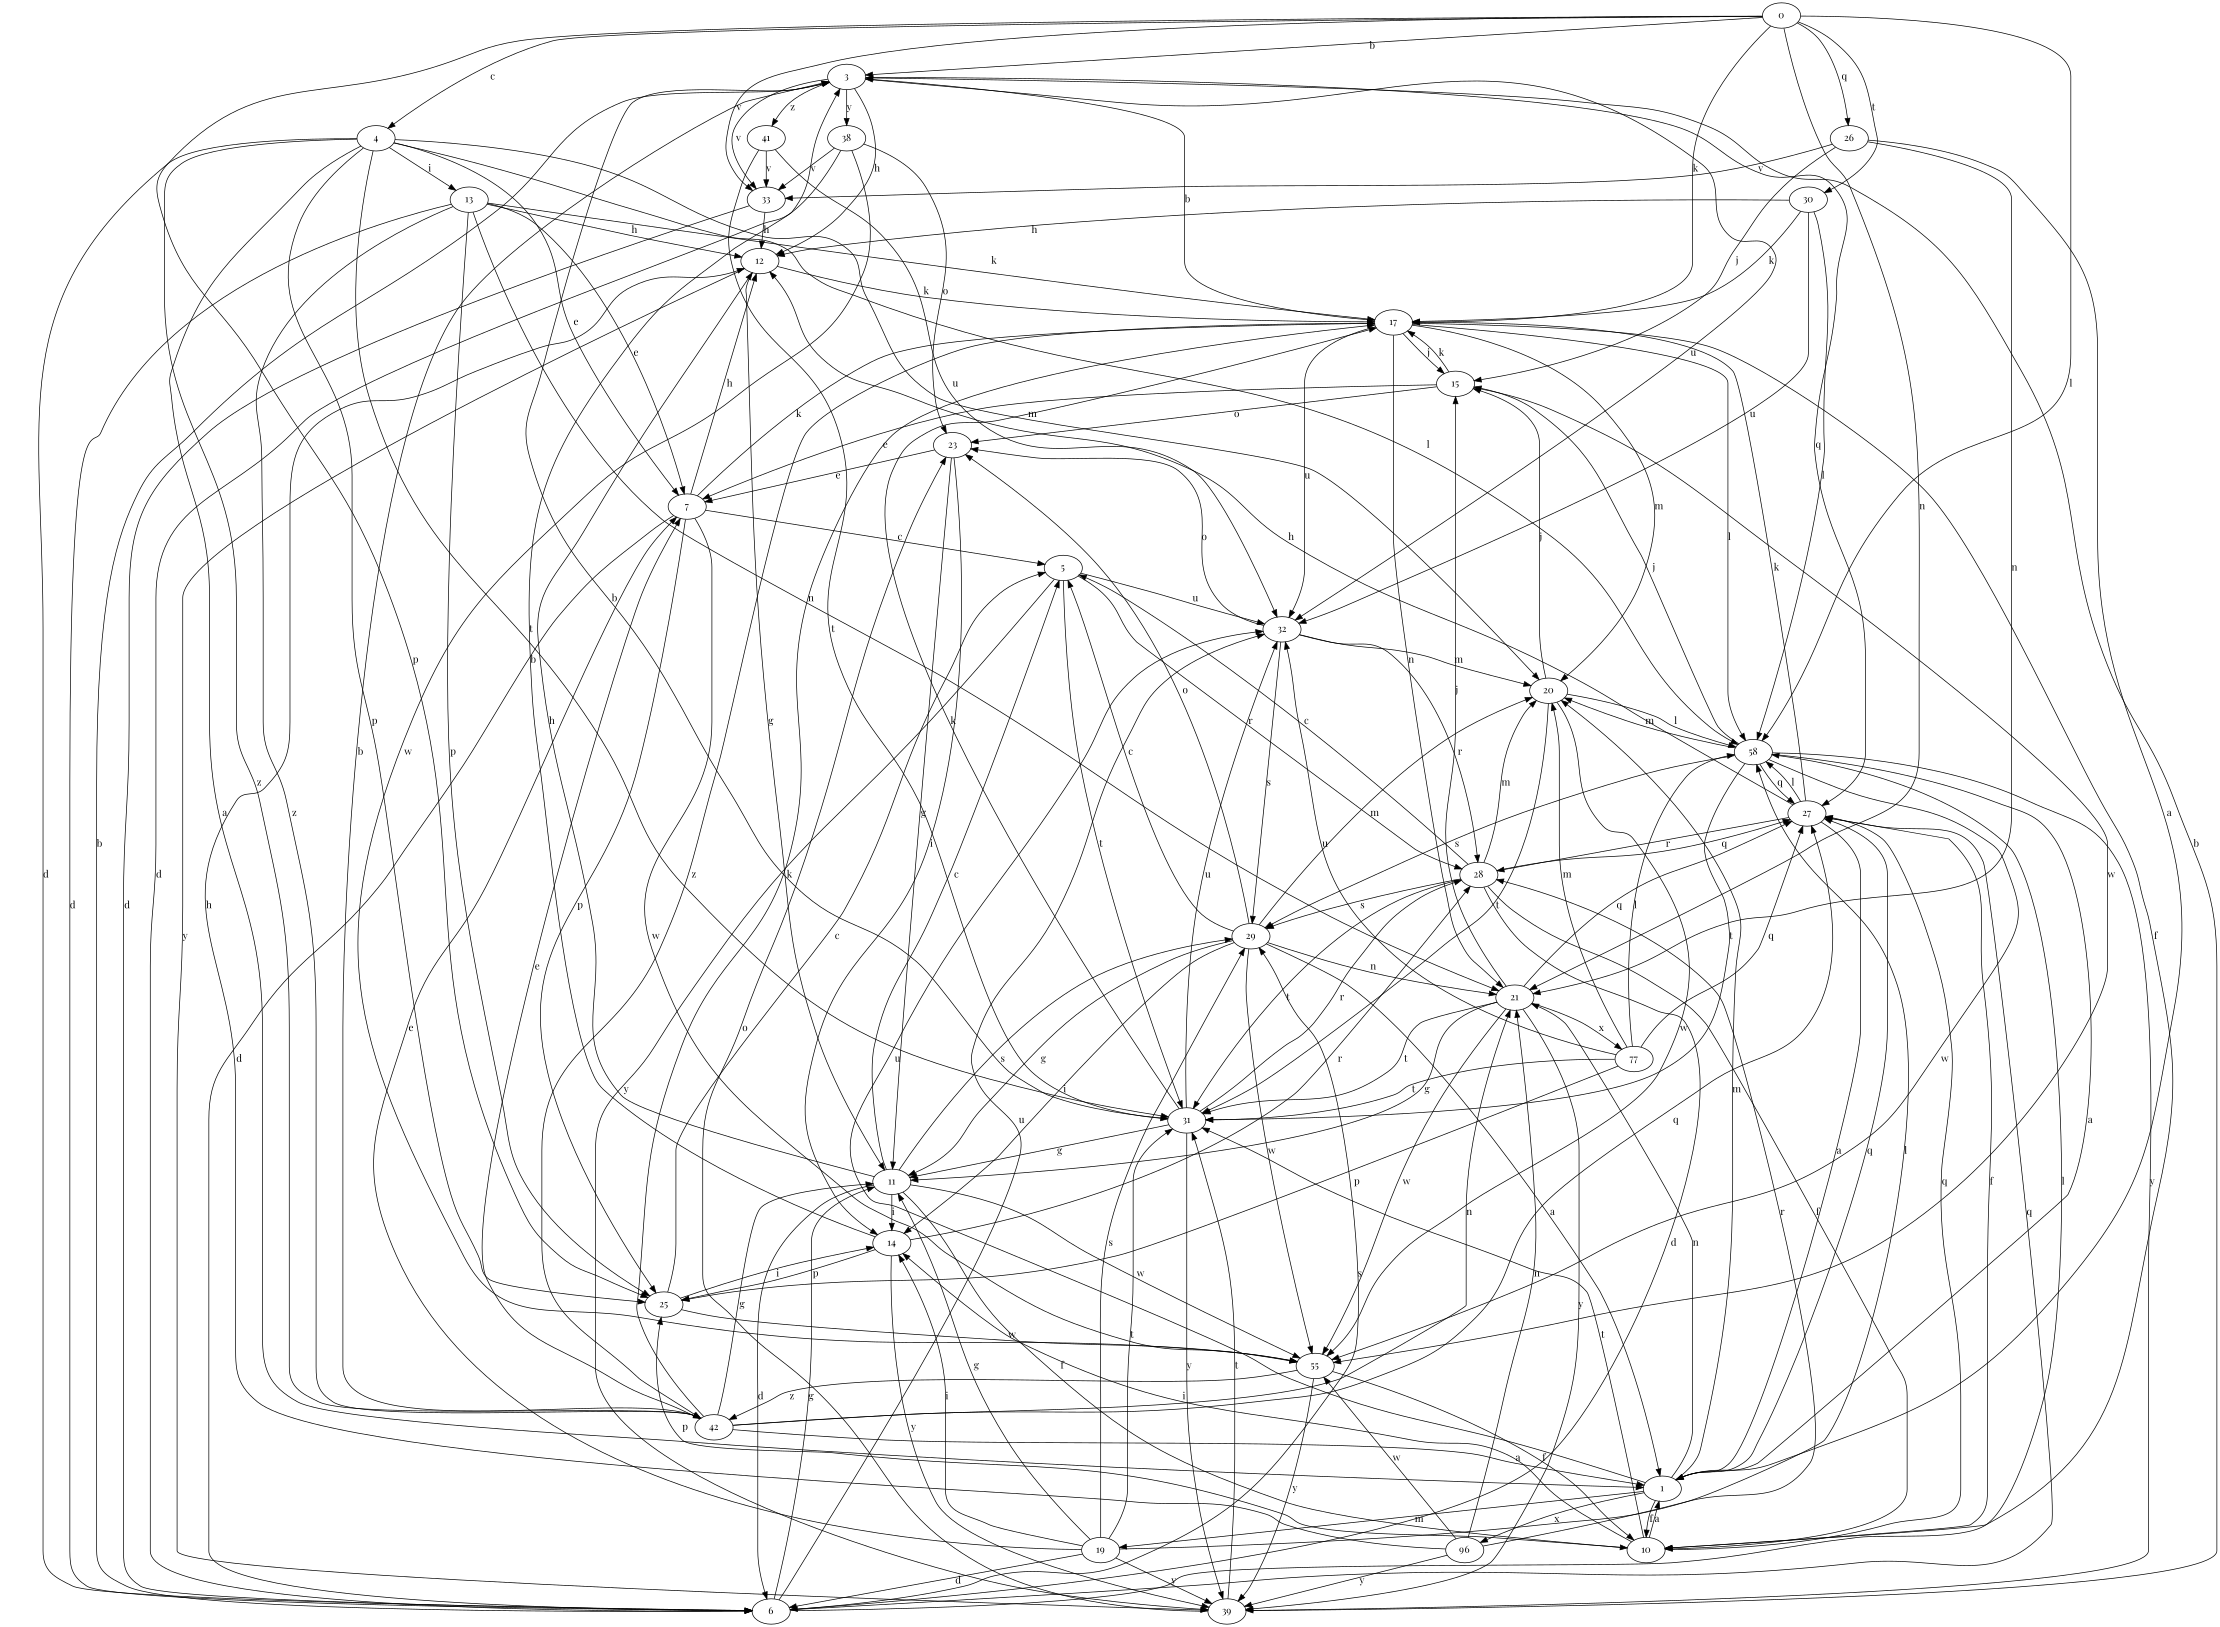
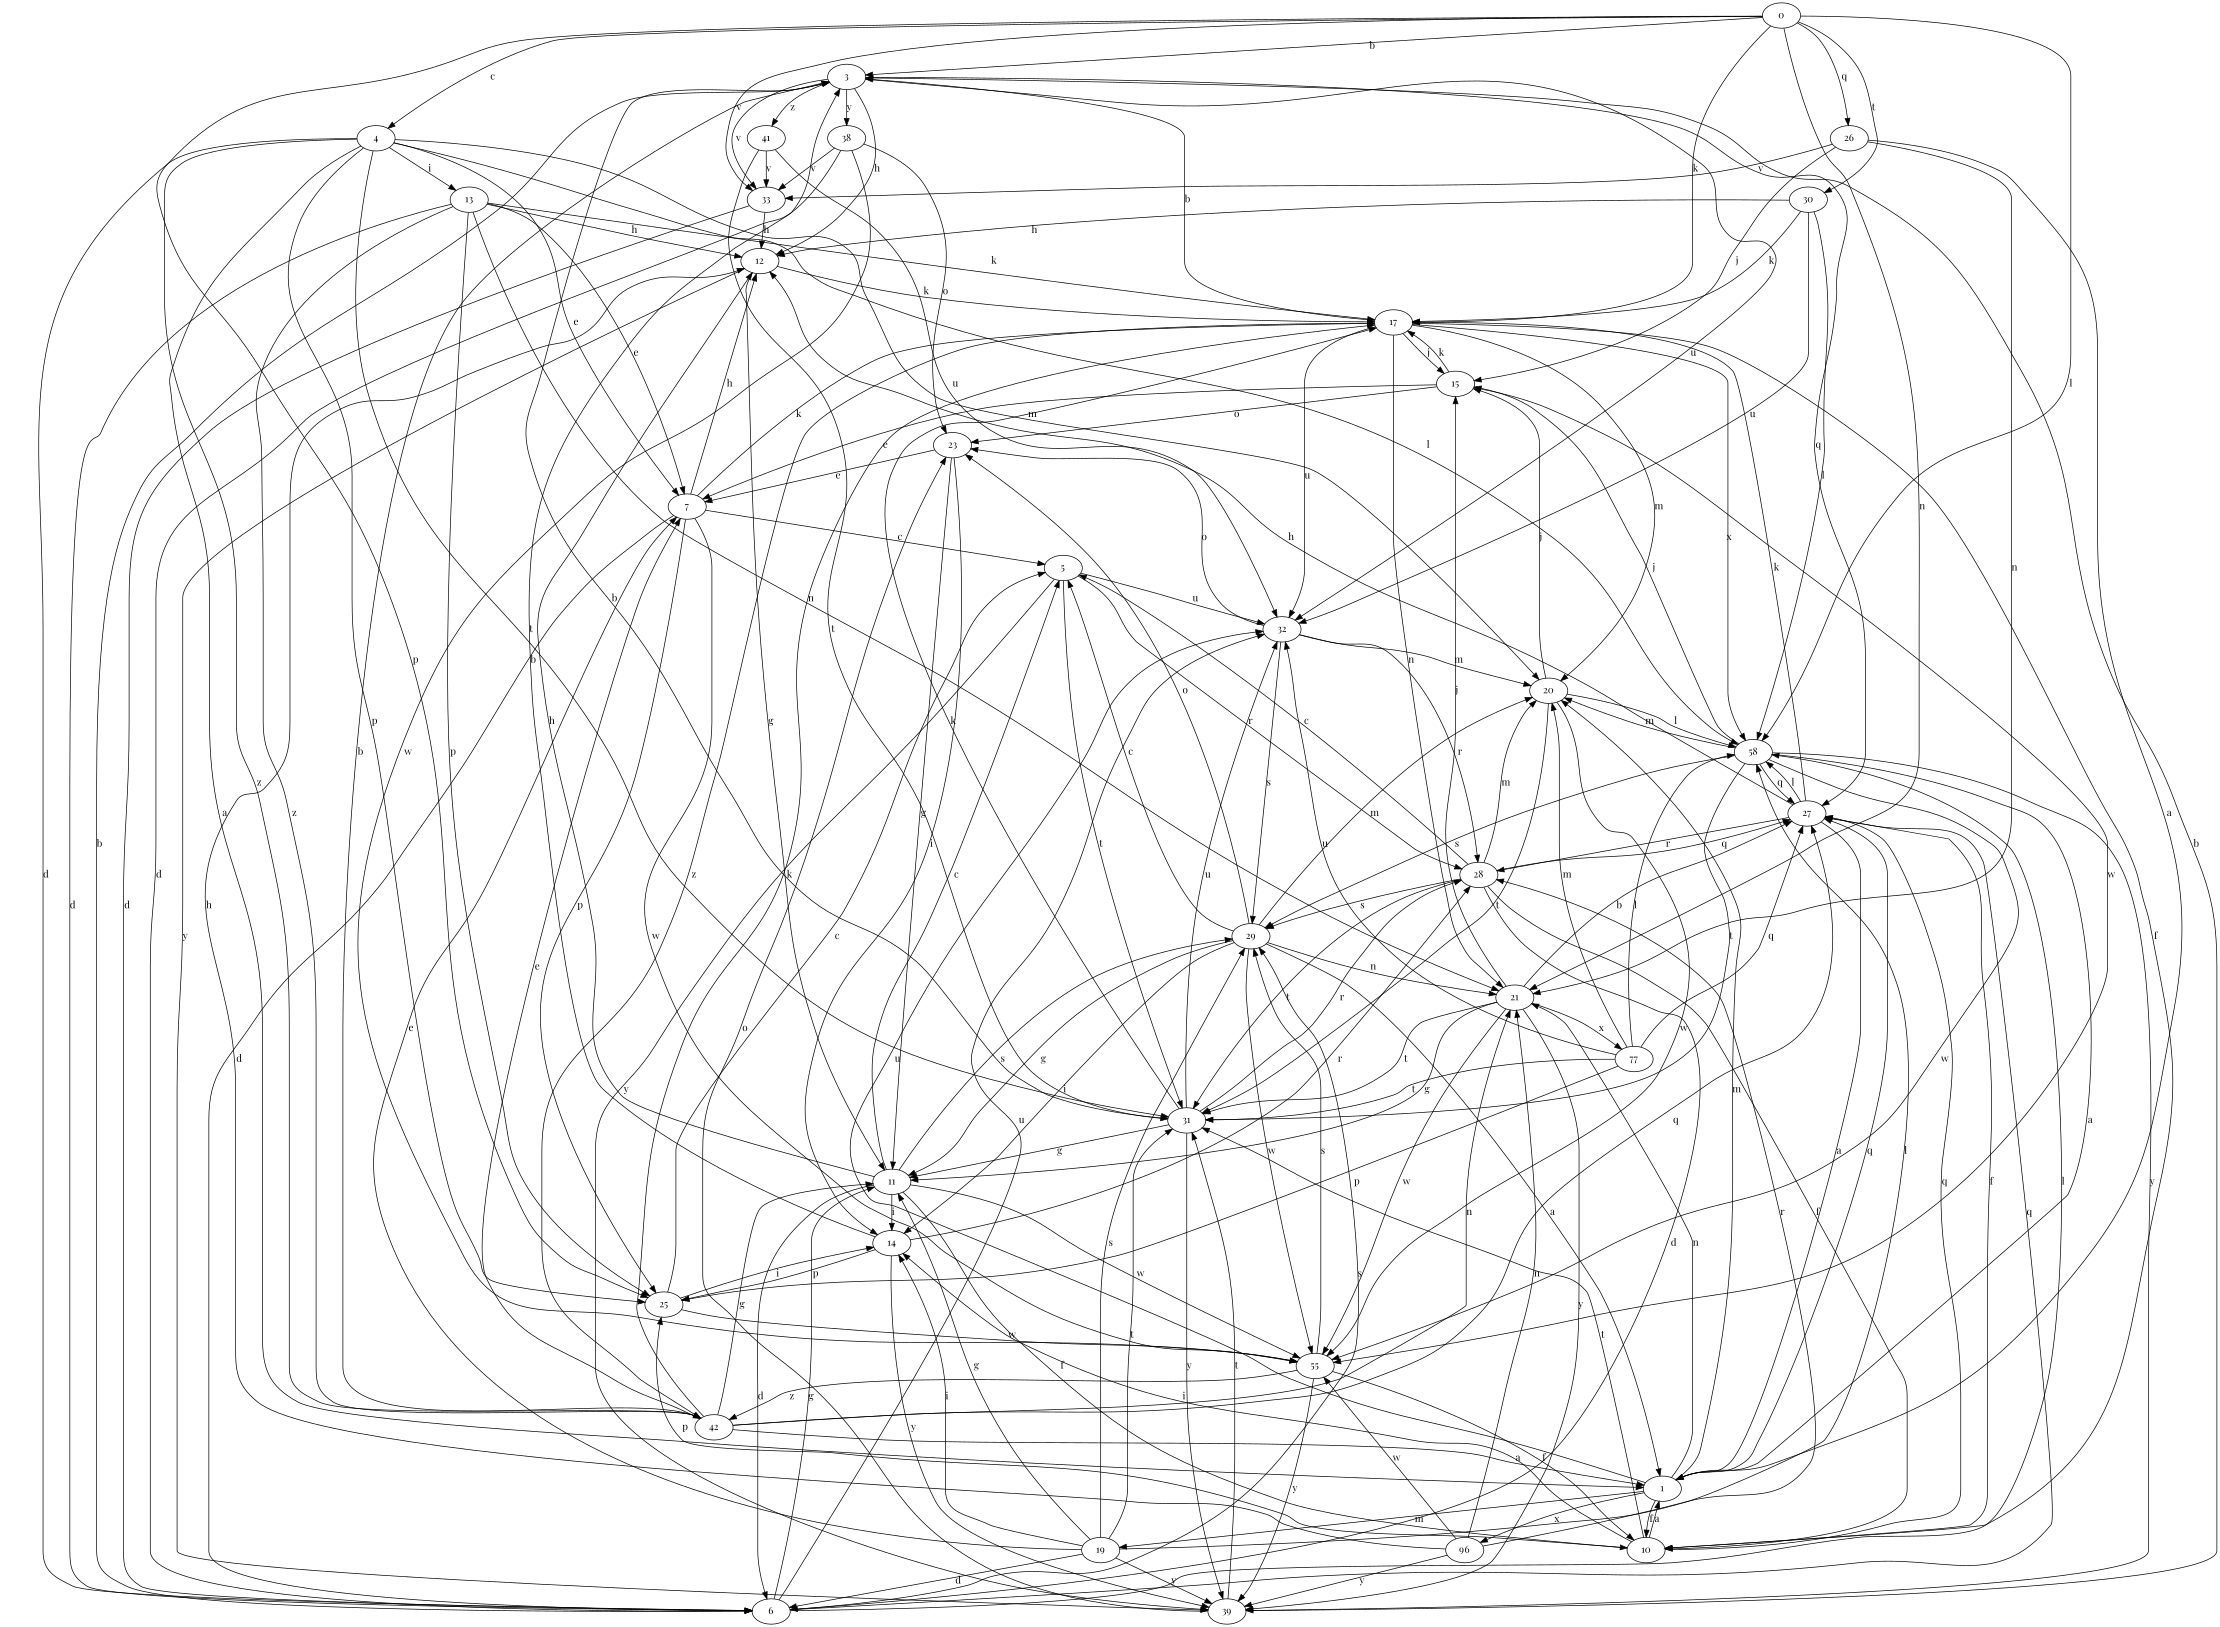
  strict digraph {
    fontname="Playfair Display"
    node [fontname="Playfair Display"]
    edge [fontname="Playfair Display"]
    0
    3
    4
    17
    n5 [label=58]
    21
    25
    26
    30
    33
    27
    32
    12
    38
    41
    1
    20
    6
    7
    13
    31
    42
    10
    15
    39
    29
    n27 [label=55]
    11
    n29 [label=77]
    5
    14
    19
    n33 [label=96]
    28
    23
    0 -> 3 [label=b]
    0 -> 4 [label=c]
    0 -> 17 [label=k]
    0 -> n5 [label=l]
    0 -> 21 [label=n]
    0 -> 25 [label=p]
    0 -> 26 [label=q]
    0 -> 30 [label=t]
    0 -> 33 [label=v]
    3 -> 33 [label=v]
    3 -> 27 [label=q]
    3 -> 32 [label=u]
    3 -> 12 [label=h]
    3 -> 38 [label=y]
    3 -> 41 [label=z]
    4 -> n5 [label=l]
    4 -> 25 [label=p]
    4 -> 1 [label=a]
    4 -> 20 [label=m]
    4 -> 6 [label=d]
    4 -> 7 [label=e]
    4 -> 13 [label=i]
    4 -> 31 [label=t]
    4 -> 42 [label=z]
    17 -> 3 [label=b]
-   17 -> n5 [label=l]
+   17 -> n5 [label=x]
    17 -> 21 [label=n]
    17 -> 32 [label=u]
    17 -> 20 [label=m]
    17 -> 42 [label=z]
    17 -> 10 [label=f]
    17 -> 15 [label=j]
    n5 -> 27 [label=q]
    n5 -> 1 [label=a]
    n5 -> 20 [label=m]
    n5 -> 31 [label=t]
    n5 -> 15 [label=j]
    n5 -> 39 [label=y]
    n5 -> 29 [label=s]
    n5 -> n27 [label=w]
-   21 -> 27 [label=q]
+   21 -> 27 [label=b]
    21 -> 31 [label=t]
    21 -> 15 [label=j]
    21 -> 39 [label=y]
    21 -> n27 [label=w]
    21 -> 11 [label=g]
    21 -> n29 [label=x]
    25 -> n27 [label=w]
    25 -> 5 [label=c]
    25 -> 14 [label=i]
    26 -> 21 [label=n]
    26 -> 33 [label=v]
    26 -> 1 [label=a]
    26 -> 15 [label=j]
    30 -> 17 [label=k]
    30 -> n5 [label=l]
    30 -> 32 [label=u]
    30 -> 12 [label=h]
    33 -> 12 [label=h]
    33 -> 6 [label=d]
    27 -> 17 [label=k]
    27 -> n5 [label=l]
    27 -> 12 [label=h]
    27 -> 1 [label=a]
    27 -> 10 [label=f]
    27 -> 28 [label=r]
    32 -> 20 [label=m]
    32 -> 29 [label=s]
    32 -> 28 [label=r]
    32 -> 23 [label=o]
    12 -> 17 [label=k]
    12 -> 39 [label=y]
    12 -> 11 [label=g]
    38 -> 33 [label=v]
    38 -> 6 [label=d]
    38 -> n27 [label=w]
    38 -> 23 [label=o]
    41 -> 33 [label=v]
    41 -> 32 [label=u]
    41 -> 31 [label=t]
    1 -> 21 [label=n]
    1 -> 27 [label=q]
    1 -> 32 [label=u]
    1 -> 20 [label=m]
    1 -> 10 [label=f]
    1 -> 19 [label=m]
    1 -> n33 [label=x]
    20 -> n5 [label=l]
    20 -> 31 [label=t]
    20 -> 15 [label=j]
    20 -> n27 [label=w]
    6 -> 3 [label=b]
    6 -> n5 [label=l]
    6 -> 27 [label=q]
    6 -> 32 [label=u]
    6 -> 29 [label=s]
    6 -> 11 [label=g]
    7 -> 17 [label=k]
    7 -> 25 [label=p]
    7 -> 12 [label=h]
    7 -> 6 [label=d]
    7 -> n27 [label=w]
    7 -> 5 [label=c]
    13 -> 17 [label=k]
    13 -> 21 [label=n]
    13 -> 25 [label=p]
    13 -> 12 [label=h]
    13 -> 6 [label=d]
    13 -> 7 [label=e]
    13 -> 42 [label=z]
    31 -> 3 [label=b]
    31 -> 17 [label=k]
    31 -> 32 [label=u]
    31 -> 39 [label=y]
    31 -> 11 [label=g]
    31 -> 28 [label=r]
    42 -> 3 [label=b]
    42 -> 17 [label=k]
    42 -> 21 [label=n]
    42 -> 27 [label=q]
    42 -> 1 [label=a]
    42 -> 7 [label=e]
    42 -> 11 [label=g]
    10 -> 25 [label=p]
    10 -> 27 [label=q]
    10 -> 1 [label=a]
    10 -> 31 [label=t]
    10 -> 14 [label=i]
    15 -> 17 [label=k]
    15 -> 7 [label=e]
    15 -> n27 [label=w]
    15 -> 23 [label=o]
    39 -> 3 [label=b]
    39 -> 31 [label=t]
    39 -> 23 [label=o]
    29 -> 21 [label=n]
    29 -> 1 [label=a]
    29 -> 20 [label=m]
    29 -> n27 [label=w]
    29 -> 11 [label=g]
    29 -> 5 [label=c]
    29 -> 14 [label=i]
    29 -> 23 [label=o]
    n27 -> 42 [label=z]
    n27 -> 10 [label=f]
    n27 -> 39 [label=y]
+   n27 -> 29 [label=s]
    11 -> 12 [label=h]
    11 -> 6 [label=d]
    11 -> 10 [label=f]
    11 -> 29 [label=s]
    11 -> n27 [label=w]
    11 -> 5 [label=c]
    11 -> 14 [label=i]
    n29 -> n5 [label=l]
    n29 -> 25 [label=p]
    n29 -> 27 [label=q]
    n29 -> 32 [label=u]
    n29 -> 20 [label=m]
    n29 -> 31 [label=t]
    5 -> 32 [label=u]
    5 -> 31 [label=t]
    5 -> 39 [label=y]
    5 -> 28 [label=r]
    14 -> 3 [label=b]
    14 -> 25 [label=p]
    14 -> 39 [label=y]
    14 -> 28 [label=r]
    19 -> n5 [label=l]
    19 -> 6 [label=d]
    19 -> 7 [label=e]
    19 -> 31 [label=t]
    19 -> 39 [label=y]
    19 -> 29 [label=s]
    19 -> 11 [label=g]
    19 -> 14 [label=i]
    n33 -> 21 [label=n]
    n33 -> 12 [label=h]
    n33 -> 39 [label=y]
    n33 -> n27 [label=w]
    n33 -> 28 [label=r]
    28 -> 27 [label=q]
    28 -> 20 [label=m]
    28 -> 6 [label=d]
    28 -> 31 [label=t]
    28 -> 10 [label=f]
    28 -> 29 [label=s]
    28 -> 5 [label=c]
    23 -> 7 [label=e]
    23 -> 11 [label=g]
    23 -> 14 [label=i]
  }
